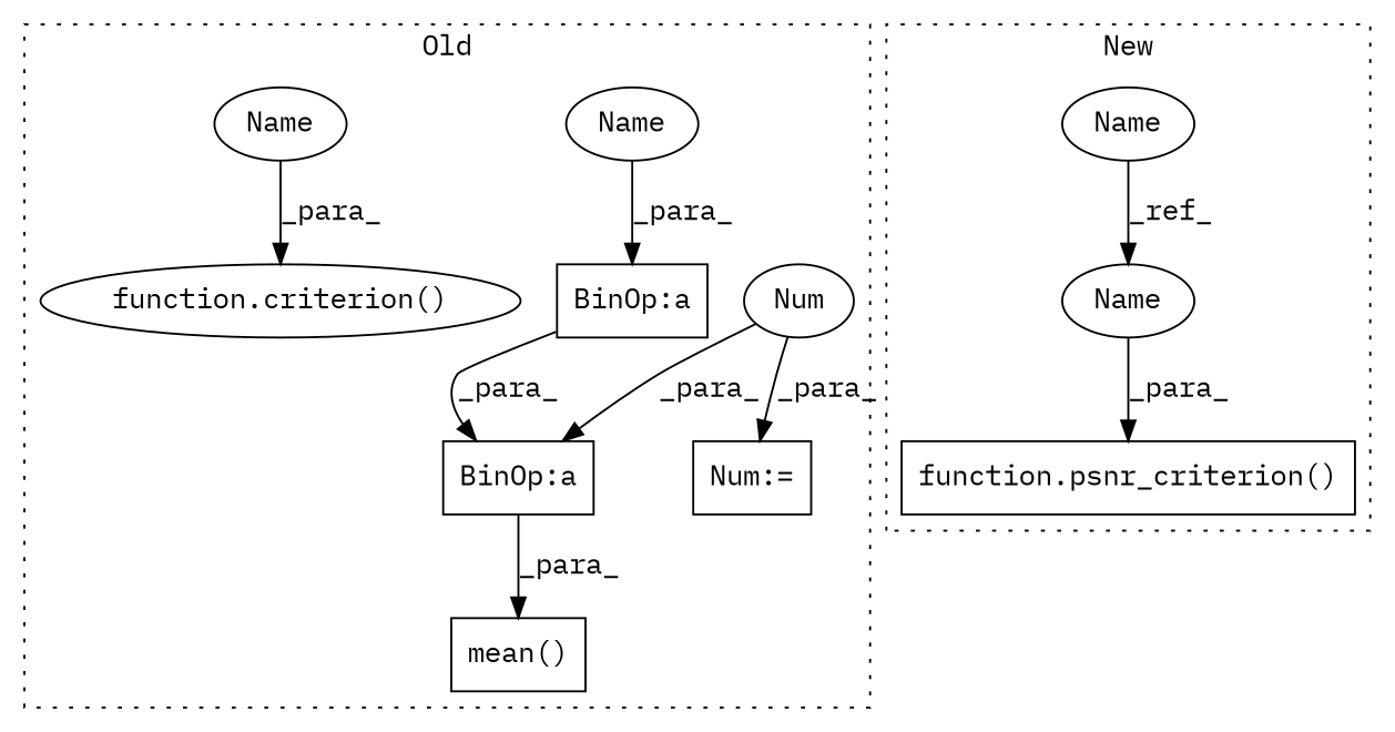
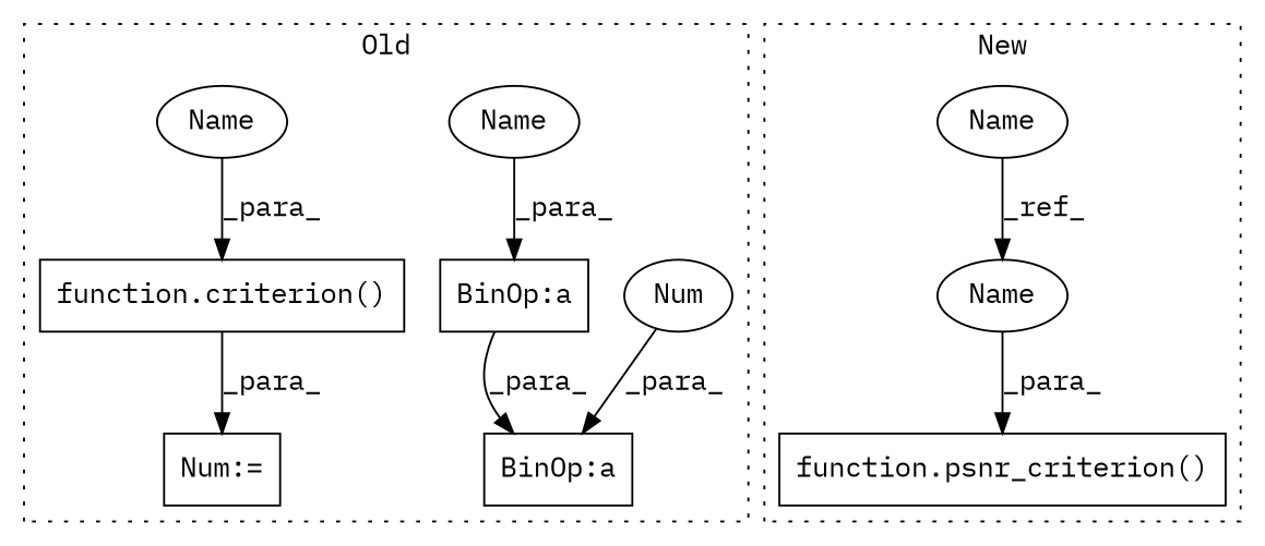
  digraph {
    fontname="IBM Plex Mono"
    node [a=87 fontname="IBM Plex Mono" l=2 shape=box]
    edge [fontname="IBM Plex Mono"]
-   n1 [a=75 l="11,1" label="mean()" s="8394,8419"]
    n2 [a=82 l=3 label="BinOp:a" s=8408]
    n3 [a=82 l=4 label="BinOp:a" s=8414]
    n4 [a=76 l=1 label=Num s=8418 shape=ellipse]
-   n5 [a=75 l="10,1" label="function.criterion()" s="8286,8302" shape=ellipse]
+   n5 [a=75 l="10,1" label="function.criterion()" s="8286,8302"]
    n6 [a=68 l=3 label="Num:=" s=8283]
    n7 [label=Name s=8411 shape=ellipse]
    n8 [label=Name s=8300 shape=ellipse]
    n9 [a=75 l="15,1" label="function.psnr_criterion()" s="8403,8424"]
    n10 [label=Name s=8173 shape=ellipse]
    n11 [label=Name s=8422 shape=ellipse]
    subgraph cluster_1 {
      label=Old
      style=dotted
-     n1
      n2
      n3
      n4
      n5
      n6
      n7
      n8
    }
    subgraph cluster_2 {
      label=New
      style=dotted
      n9
      n10
      n11
    }
    n2 -> n3 [label=_para_]
-   n3 -> n1 [label=_para_]
    n4 -> n3 [label=_para_]
-   n4 -> n6 [label=_para_]
+   n5 -> n6 [label=_para_]
    n7 -> n2 [label=_para_]
    n8 -> n5 [label=_para_]
    n10 -> n11 [label=_ref_]
    n11 -> n9 [label=_para_]
  }
